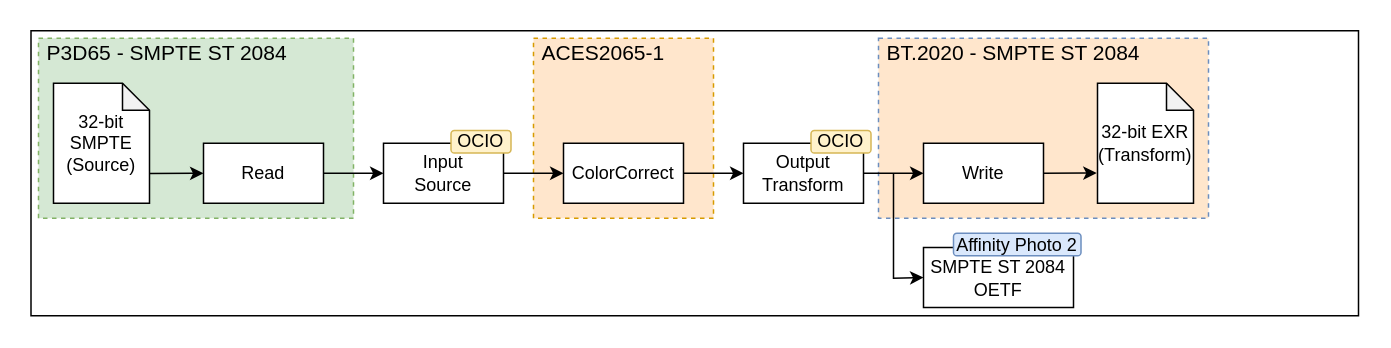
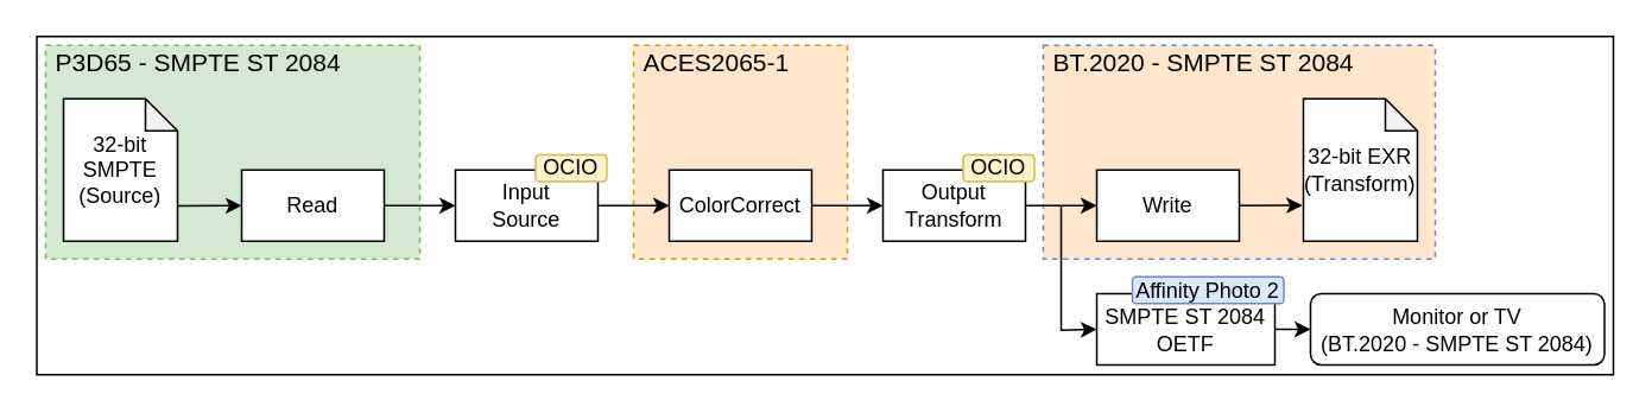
  <mxCell id="0" />
  <mxCell id="1" parent="0" />
  <mxCell id="2" value="" style="rounded=0;whiteSpace=wrap;html=1;fontSize=12;" parent="1" vertex="1"><mxGeometry x="20" y="20" width="885" height="190" as="geometry" /></mxCell>
  <mxCell id="3" value="&lt;font style=&quot;font-size: 14px;&quot;&gt;&amp;nbsp;BT.2020 - SMPTE ST 2084&lt;br&gt;&lt;br&gt;&lt;br&gt;&lt;br&gt;&lt;br&gt;&lt;br&gt;&lt;br&gt;&lt;/font&gt;" style="rounded=0;whiteSpace=wrap;html=1;fontSize=12;fillColor=#ffe6cc;dashed=1;strokeColor=#6c8ebf;align=left;" parent="1" vertex="1"><mxGeometry x="585" y="25" width="220" height="120" as="geometry" /></mxCell>
  <mxCell id="4" value="&lt;div style=&quot;font-size: 14px;&quot;&gt;&lt;span style=&quot;background-color: initial;&quot;&gt;&lt;font style=&quot;font-size: 14px;&quot;&gt;&amp;nbsp;ACES2065-1&lt;/font&gt;&lt;/span&gt;&lt;/div&gt;&lt;div style=&quot;font-size: 14px;&quot;&gt;&lt;span style=&quot;background-color: initial;&quot;&gt;&lt;font style=&quot;font-size: 14px;&quot;&gt;&lt;br&gt;&lt;/font&gt;&lt;/span&gt;&lt;/div&gt;&lt;div style=&quot;font-size: 14px;&quot;&gt;&lt;span style=&quot;background-color: initial;&quot;&gt;&lt;font style=&quot;font-size: 14px;&quot;&gt;&lt;br&gt;&lt;/font&gt;&lt;/span&gt;&lt;/div&gt;&lt;div style=&quot;font-size: 14px;&quot;&gt;&lt;span style=&quot;background-color: initial;&quot;&gt;&lt;font style=&quot;font-size: 14px;&quot;&gt;&lt;br&gt;&lt;/font&gt;&lt;/span&gt;&lt;/div&gt;&lt;div style=&quot;font-size: 14px;&quot;&gt;&lt;span style=&quot;background-color: initial;&quot;&gt;&lt;font style=&quot;font-size: 14px;&quot;&gt;&lt;br&gt;&lt;/font&gt;&lt;/span&gt;&lt;/div&gt;&lt;div style=&quot;font-size: 14px;&quot;&gt;&lt;span style=&quot;background-color: initial;&quot;&gt;&lt;font style=&quot;font-size: 14px;&quot;&gt;&lt;br&gt;&lt;/font&gt;&lt;/span&gt;&lt;/div&gt;&lt;div style=&quot;font-size: 14px;&quot;&gt;&lt;br&gt;&lt;/div&gt;" style="rounded=0;whiteSpace=wrap;html=1;fontSize=12;fillColor=#ffe6cc;dashed=1;strokeColor=#d79b00;align=left;" parent="1" vertex="1"><mxGeometry x="355" y="25" width="120" height="120" as="geometry" /></mxCell>
  <mxCell id="5" value="&lt;div style=&quot;font-size: 14px;&quot;&gt;&lt;span style=&quot;background-color: initial;&quot;&gt;&lt;font style=&quot;font-size: 14px;&quot;&gt;&amp;nbsp;P3D65 - SMPTE ST 2084&lt;/font&gt;&lt;/span&gt;&lt;/div&gt;&lt;div style=&quot;font-size: 14px;&quot;&gt;&lt;span style=&quot;background-color: initial;&quot;&gt;&lt;font style=&quot;font-size: 14px;&quot;&gt;&lt;br&gt;&lt;/font&gt;&lt;/span&gt;&lt;/div&gt;&lt;div style=&quot;font-size: 14px;&quot;&gt;&lt;span style=&quot;background-color: initial;&quot;&gt;&lt;font style=&quot;font-size: 14px;&quot;&gt;&lt;br&gt;&lt;/font&gt;&lt;/span&gt;&lt;/div&gt;&lt;div style=&quot;font-size: 14px;&quot;&gt;&lt;span style=&quot;background-color: initial;&quot;&gt;&lt;font style=&quot;font-size: 14px;&quot;&gt;&lt;br&gt;&lt;/font&gt;&lt;/span&gt;&lt;/div&gt;&lt;div style=&quot;font-size: 14px;&quot;&gt;&lt;br&gt;&lt;/div&gt;&lt;div style=&quot;font-size: 14px;&quot;&gt;&lt;span style=&quot;background-color: initial;&quot;&gt;&lt;font style=&quot;font-size: 14px;&quot;&gt;&lt;br&gt;&lt;/font&gt;&lt;/span&gt;&lt;/div&gt;&lt;div style=&quot;font-size: 14px;&quot;&gt;&lt;br&gt;&lt;/div&gt;" style="rounded=0;whiteSpace=wrap;html=1;fontSize=12;fillColor=#d5e8d4;dashed=1;strokeColor=#82b366;align=left;" parent="1" vertex="1"><mxGeometry x="25" y="25" width="210" height="120" as="geometry" /></mxCell>
  <mxCell id="6" value="Read" style="rounded=0;whiteSpace=wrap;html=1;" parent="1" vertex="1"><mxGeometry x="135" y="95" width="80" height="40" as="geometry" /></mxCell>
  <mxCell id="7" value="ColorCorrect" style="rounded=0;whiteSpace=wrap;html=1;" parent="1" vertex="1"><mxGeometry x="375" y="95" width="80" height="40" as="geometry" /></mxCell>
  <mxCell id="8" value="Output&lt;br&gt;Transform" style="rounded=0;whiteSpace=wrap;html=1;" parent="1" vertex="1"><mxGeometry x="495" y="95" width="80" height="40" as="geometry" /></mxCell>
  <mxCell id="9" value="32-bit SMPTE&lt;br&gt;(Source)" style="shape=note;whiteSpace=wrap;html=1;backgroundOutline=1;darkOpacity=0.05;size=18;" parent="1" vertex="1"><mxGeometry x="35" y="55" width="64" height="80" as="geometry" /></mxCell>
+ <mxCell id="10" value="Monitor or TV&lt;font style=&quot;font-size: 12px;&quot;&gt;&lt;br&gt;&lt;/font&gt;(BT.2020 - SMPTE ST 2084)" style="rounded=1;whiteSpace=wrap;html=1;" parent="1" vertex="1"><mxGeometry x="735" y="164.5" width="165" height="40" as="geometry" /></mxCell>
  <mxCell id="11" value="" style="endArrow=classic;html=1;rounded=0;fontSize=12;entryX=0;entryY=0.5;entryDx=0;entryDy=0;exitX=0.995;exitY=0.752;exitDx=0;exitDy=0;exitPerimeter=0;" parent="1" source="9" target="6" edge="1"><mxGeometry width="50" height="50" relative="1" as="geometry"><mxPoint x="99" y="135" as="sourcePoint" /><mxPoint x="345" y="205" as="targetPoint" /></mxGeometry></mxCell>
  <mxCell id="12" value="" style="endArrow=classic;html=1;rounded=0;fontSize=12;" parent="1" edge="1"><mxGeometry width="50" height="50" relative="1" as="geometry"><mxPoint x="215" y="115" as="sourcePoint" /><mxPoint x="255" y="115" as="targetPoint" /></mxGeometry></mxCell>
  <mxCell id="13" value="" style="endArrow=classic;html=1;rounded=0;fontSize=12;exitX=1;exitY=0.5;exitDx=0;exitDy=0;entryX=0;entryY=0.5;entryDx=0;entryDy=0;" parent="1" source="7" target="8" edge="1"><mxGeometry width="50" height="50" relative="1" as="geometry"><mxPoint x="485" y="85" as="sourcePoint" /><mxPoint x="535" y="35" as="targetPoint" /></mxGeometry></mxCell>
  <mxCell id="14" value="Write" style="rounded=0;whiteSpace=wrap;html=1;" parent="1" vertex="1"><mxGeometry x="615" y="95" width="80" height="40" as="geometry" /></mxCell>
  <mxCell id="15" value="32-bit EXR&lt;br&gt;(Transform)" style="shape=note;whiteSpace=wrap;html=1;backgroundOutline=1;darkOpacity=0.05;size=18;" parent="1" vertex="1"><mxGeometry x="731" y="55" width="64" height="80" as="geometry" /></mxCell>
  <mxCell id="16" value="" style="endArrow=classic;html=1;rounded=0;fontSize=12;entryX=-0.008;entryY=0.748;entryDx=0;entryDy=0;entryPerimeter=0;exitX=1;exitY=0.5;exitDx=0;exitDy=0;" parent="1" source="14" target="15" edge="1"><mxGeometry width="50" height="50" relative="1" as="geometry"><mxPoint x="619" y="196" as="sourcePoint" /><mxPoint x="435" y="185" as="targetPoint" /></mxGeometry></mxCell>
  <mxCell id="17" value="Input&lt;br&gt;Source" style="rounded=0;whiteSpace=wrap;html=1;" parent="1" vertex="1"><mxGeometry x="255" y="95" width="80" height="40" as="geometry" /></mxCell>
  <mxCell id="18" value="" style="endArrow=classic;html=1;rounded=0;fontSize=14;exitX=1;exitY=0.5;exitDx=0;exitDy=0;entryX=0;entryY=0.5;entryDx=0;entryDy=0;" parent="1" source="17" target="7" edge="1"><mxGeometry width="50" height="50" relative="1" as="geometry"><mxPoint x="345" y="75" as="sourcePoint" /><mxPoint x="395" y="25" as="targetPoint" /></mxGeometry></mxCell>
+ <mxCell id="19" value="" style="endArrow=classic;html=1;rounded=0;fontSize=14;entryX=0;entryY=0.5;entryDx=0;entryDy=0;exitX=1;exitY=0.5;exitDx=0;exitDy=0;" parent="1" source="22" target="10" edge="1"><mxGeometry width="50" height="50" relative="1" as="geometry"><mxPoint x="715" y="124.5" as="sourcePoint" /><mxPoint x="635" y="-65.5" as="targetPoint" /><Array as="points"><mxPoint x="715" y="184.5" /></Array></mxGeometry></mxCell>
  <mxCell id="20" value="OCIO" style="rounded=1;whiteSpace=wrap;html=1;shadow=0;glass=0;fillColor=#fff2cc;strokeColor=#d6b656;" parent="1" vertex="1"><mxGeometry x="300" y="86.5" width="40" height="15" as="geometry" /></mxCell>
  <mxCell id="21" value="OCIO" style="rounded=1;whiteSpace=wrap;html=1;shadow=0;glass=0;fillColor=#fff2cc;strokeColor=#d6b656;" parent="1" vertex="1"><mxGeometry x="540" y="86.5" width="40" height="15" as="geometry" /></mxCell>
  <mxCell id="22" value="SMPTE ST 2084 OETF" style="rounded=0;whiteSpace=wrap;html=1;" parent="1" vertex="1"><mxGeometry x="615" y="164.5" width="100" height="40" as="geometry" /></mxCell>
  <mxCell id="23" value="Affinity Photo 2" style="rounded=1;whiteSpace=wrap;html=1;shadow=0;glass=0;fillColor=#dae8fc;strokeColor=#6c8ebf;" parent="1" vertex="1"><mxGeometry x="635" y="155" width="85" height="15" as="geometry" /></mxCell>
  <mxCell id="24" value="" style="endArrow=classic;html=1;rounded=0;exitX=1;exitY=0.5;exitDx=0;exitDy=0;entryX=0;entryY=0.5;entryDx=0;entryDy=0;" parent="1" source="8" target="14" edge="1"><mxGeometry width="50" height="50" relative="1" as="geometry"><mxPoint x="610" y="110" as="sourcePoint" /><mxPoint x="660" y="60" as="targetPoint" /></mxGeometry></mxCell>
  <mxCell id="25" value="" style="endArrow=classic;html=1;rounded=0;entryX=0;entryY=0.5;entryDx=0;entryDy=0;" parent="1" target="22" edge="1"><mxGeometry width="50" height="50" relative="1" as="geometry"><mxPoint x="595" y="115" as="sourcePoint" /><mxPoint x="600" y="170" as="targetPoint" /><Array as="points"><mxPoint x="595" y="185" /></Array></mxGeometry></mxCell>
